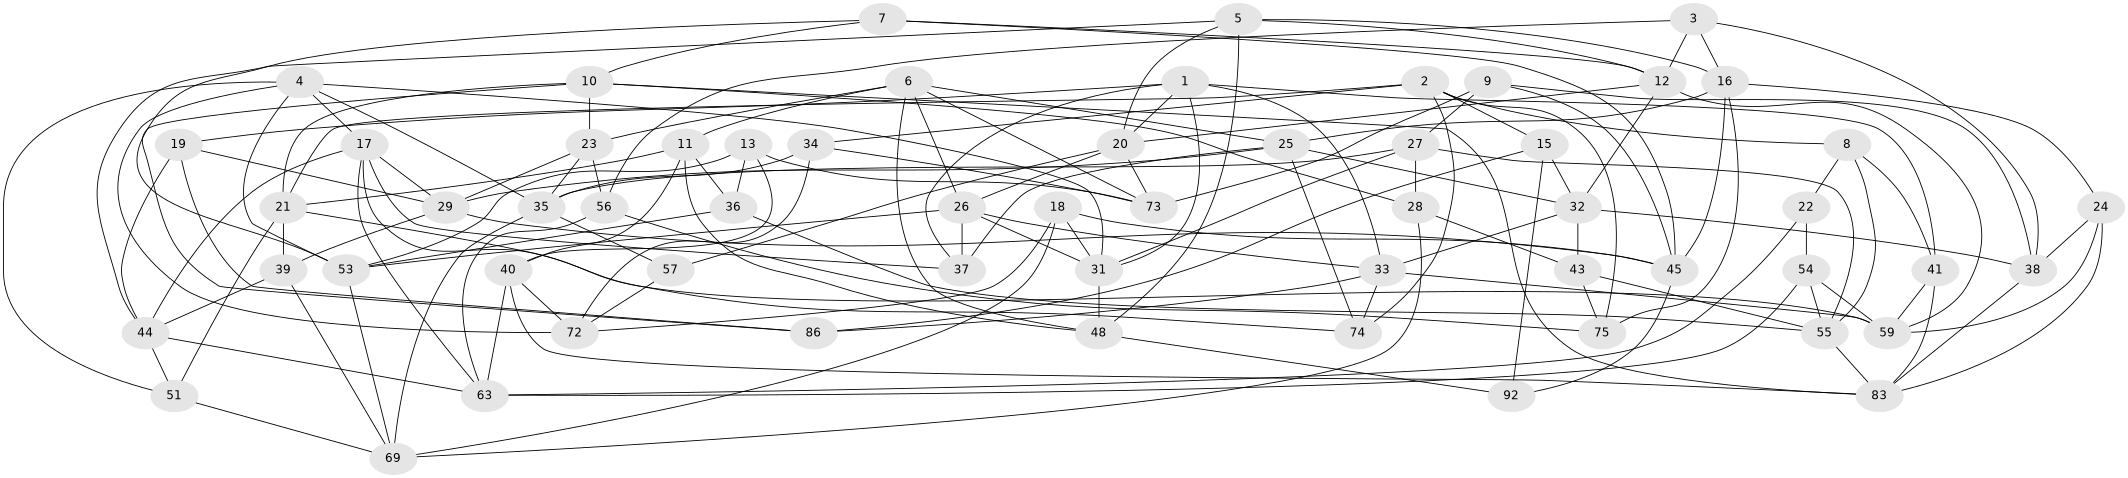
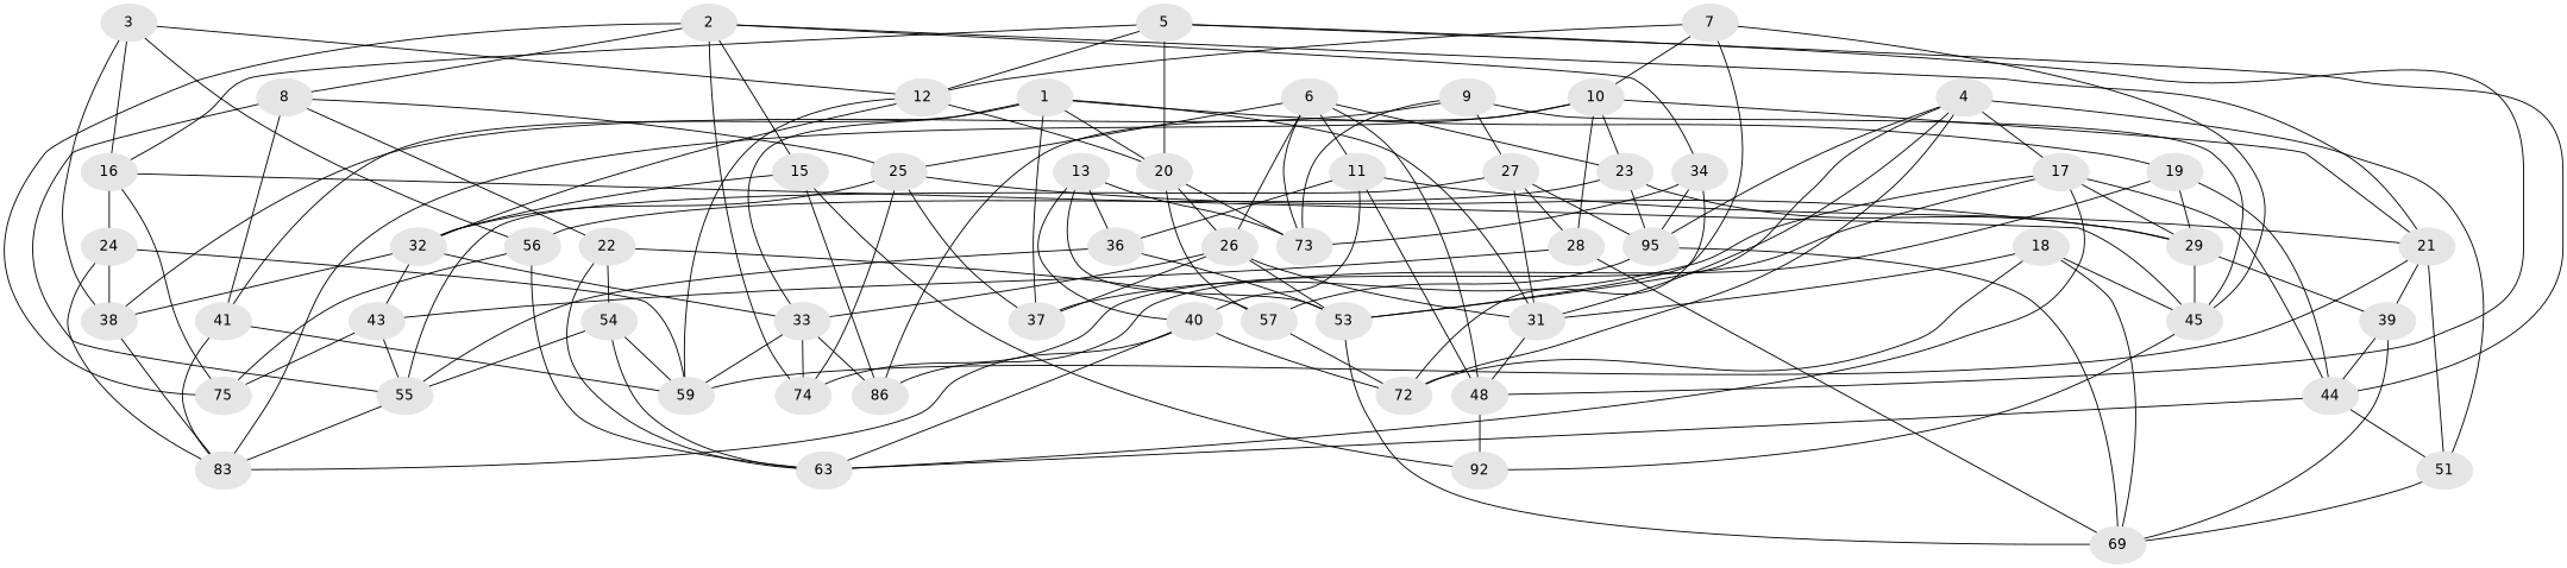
  graph {
    fontname="DejaVu Sans"
    node [color=gray90 fontname="DejaVu Sans" style=filled]
    edge [fontname="DejaVu Sans"]
    1 [super="+14"]
    19
    20 [super="+81"]
    31 [super="+66"]
    33 [super="+60"]
    37
    41
    44 [super="+47"]
    86
    29 [super="+61"]
    26 [super="+91"]
    73 [super="+78"]
    57
    48 [super="+88"]
    74
    59 [super="+79"]
    83 [super="+84"]
    2 [super="+82"]
    8
    15
    21 [super="+62"]
    34
    75
    22
    55 [super="+58"]
    92
    32 [super="+70"]
    51
    39
-   35 [super="+46"]
+   35 [super="+46" label=95]
    72 [super="+87"]
    12 [super="+30"]
    3
    16 [super="+49"]
    38 [super="+76"]
    56
    25 [super="+93"]
    45 [super="+67"]
    24
    63 [super="+68"]
    4 [super="+65"]
    17 [super="+52"]
    53 [super="+80"]
    69 [super="+71"]
    5 [super="+42"]
    6 [super="+50"]
    11 [super="+85"]
    23 [super="+64"]
    36
    40 [super="+94"]
    10 [super="+77"]
    28
    7
    54
    9 [super="+90"]
    27 [super="+89"]
    43
    13
    18
    1 -- 19
    1 -- 20
    1 -- 31
    1 -- 33
    1 -- 37
    1 -- 41
    19 -- 44
    19 -- 86
    19 -- 29
    20 -- 26
    20 -- 73
    20 -- 57
    31 -- 48
    33 -- 86
    33 -- 74
    33 -- 59
    41 -- 59
    41 -- 83
    44 -- 51
    44 -- 63
    29 -- 39
    29 -- 45
    26 -- 31
    26 -- 33
    26 -- 37
    26 -- 53
    57 -- 72
    48 -- 92
    2 -- 74
    2 -- 8
    2 -- 15
    2 -- 21
    2 -- 34
    2 -- 75
    8 -- 41
    8 -- 22
    8 -- 55
    15 -- 86
    15 -- 92
    15 -- 32
    21 -- 59
    21 -- 51
    21 -- 39
    34 -- 73
    34 -- 35
    34 -- 72
+   22 -- 57
    22 -- 63
    22 -- 54
    55 -- 83
    32 -- 33
    32 -- 38
    32 -- 43
    51 -- 69
    39 -- 44
    39 -- 69
    35 -- 57
    35 -- 69
    12 -- 20
    12 -- 59
    12 -- 32
    3 -- 12
    3 -- 16
    3 -- 38
    3 -- 56
    16 -- 75
-   16 -- 25
+   8 -- 25
    16 -- 45
    16 -- 24
    38 -- 83
    56 -- 75
    56 -- 63
    25 -- 37
    25 -- 29
    25 -- 74
    25 -- 32
    45 -- 92
    24 -- 59
    24 -- 83
    24 -- 38
    4 -- 31
    4 -- 51
    4 -- 35
    4 -- 72
    4 -- 17
    4 -- 53
    17 -- 37
    17 -- 44
    17 -- 29
    17 -- 74
    17 -- 63
    53 -- 69
    5 -- 20
    5 -- 44
    5 -- 48
    5 -- 12
    5 -- 16
    6 -- 26
    6 -- 73
    6 -- 48
    6 -- 25
    6 -- 11
    6 -- 23
    11 -- 48 [weight=2]
    11 -- 21
    11 -- 36
    11 -- 40
    23 -- 29
    23 -- 35
    23 -- 56
    36 -- 55
    36 -- 53
    40 -- 83
    40 -- 72 [weight=2]
    40 -- 63
    10 -- 86
    10 -- 83
    10 -- 21
    10 -- 23
    10 -- 28
    28 -- 69
    28 -- 43
    7 -- 12
    7 -- 45
    7 -- 53
    7 -- 10
    54 -- 59
    54 -- 55
    54 -- 63
    9 -- 73 [weight=2]
    9 -- 38
    9 -- 45
    9 -- 27 [weight=2]
    27 -- 31
    27 -- 55
    27 -- 35
    27 -- 28
    43 -- 75
    43 -- 55
    13 -- 73
    13 -- 53
    13 -- 36
    13 -- 40
    18 -- 31
    18 -- 72
    18 -- 45
    18 -- 69
  }
